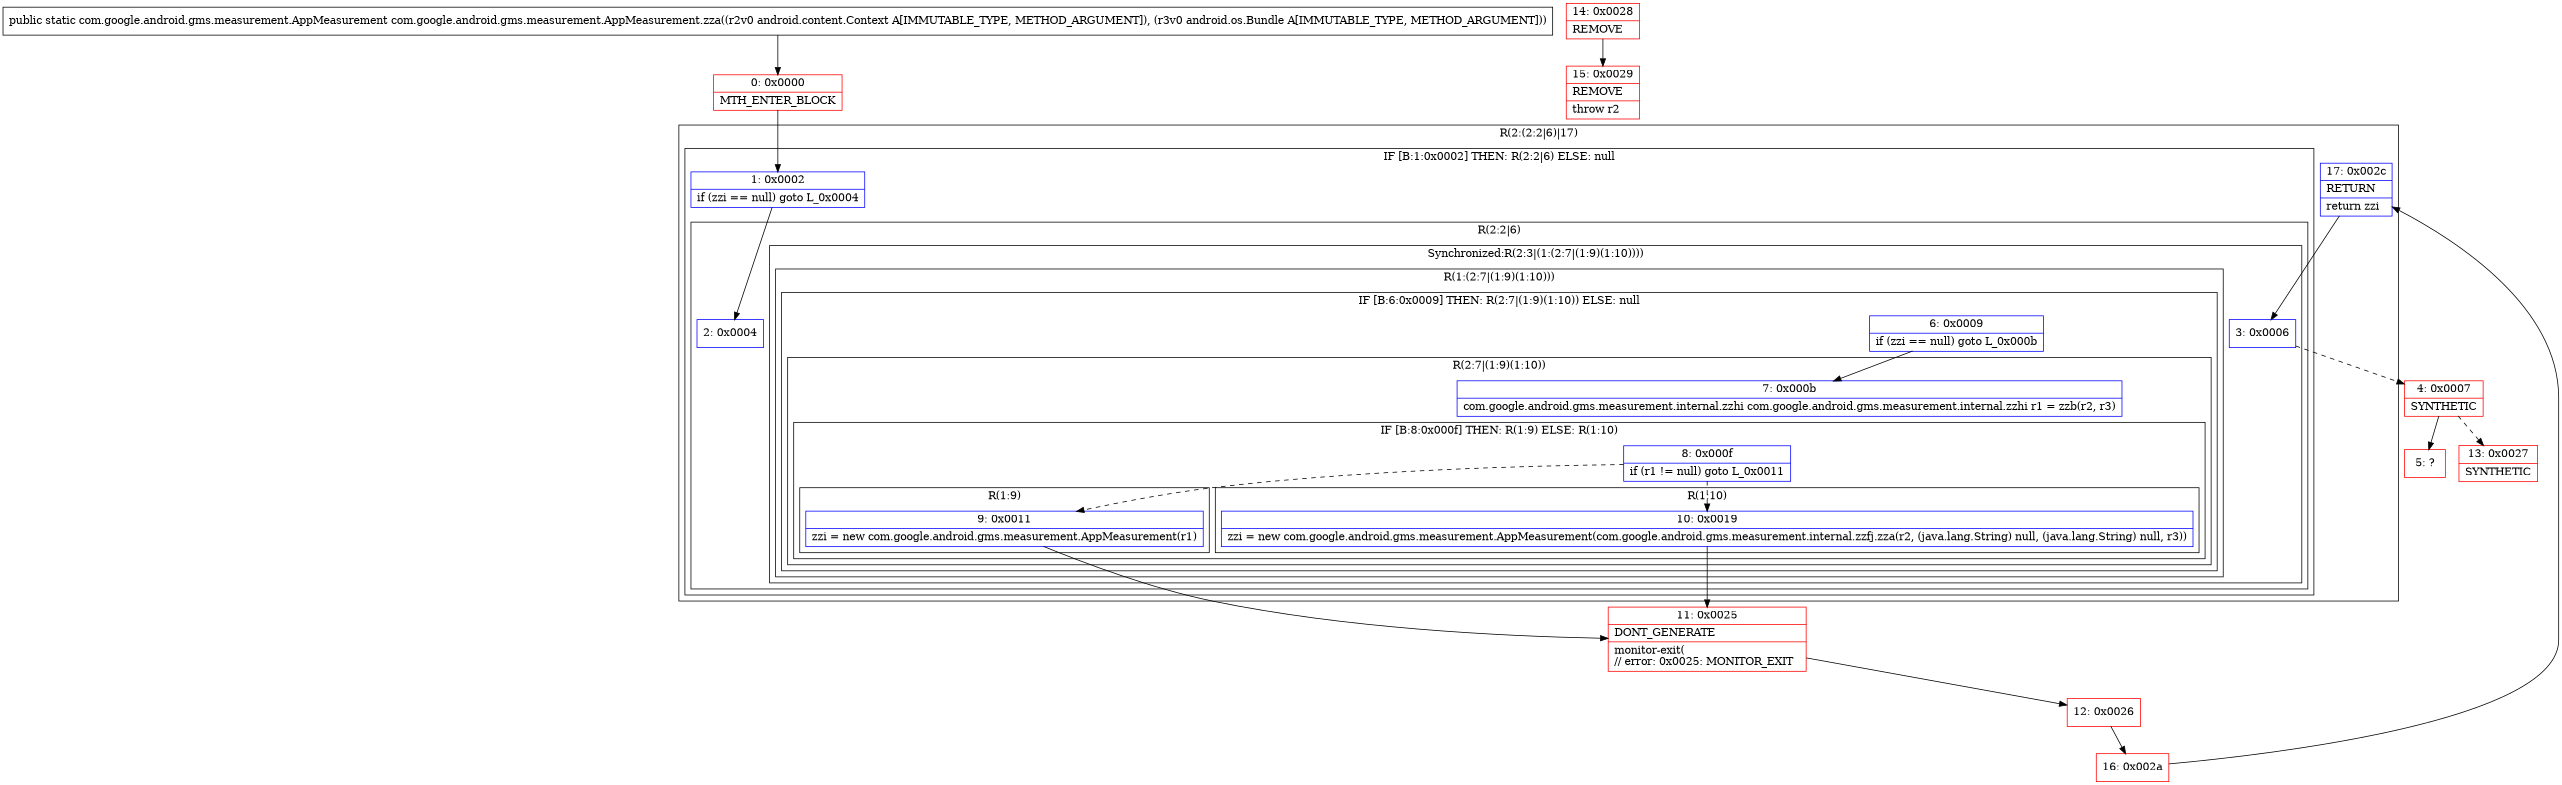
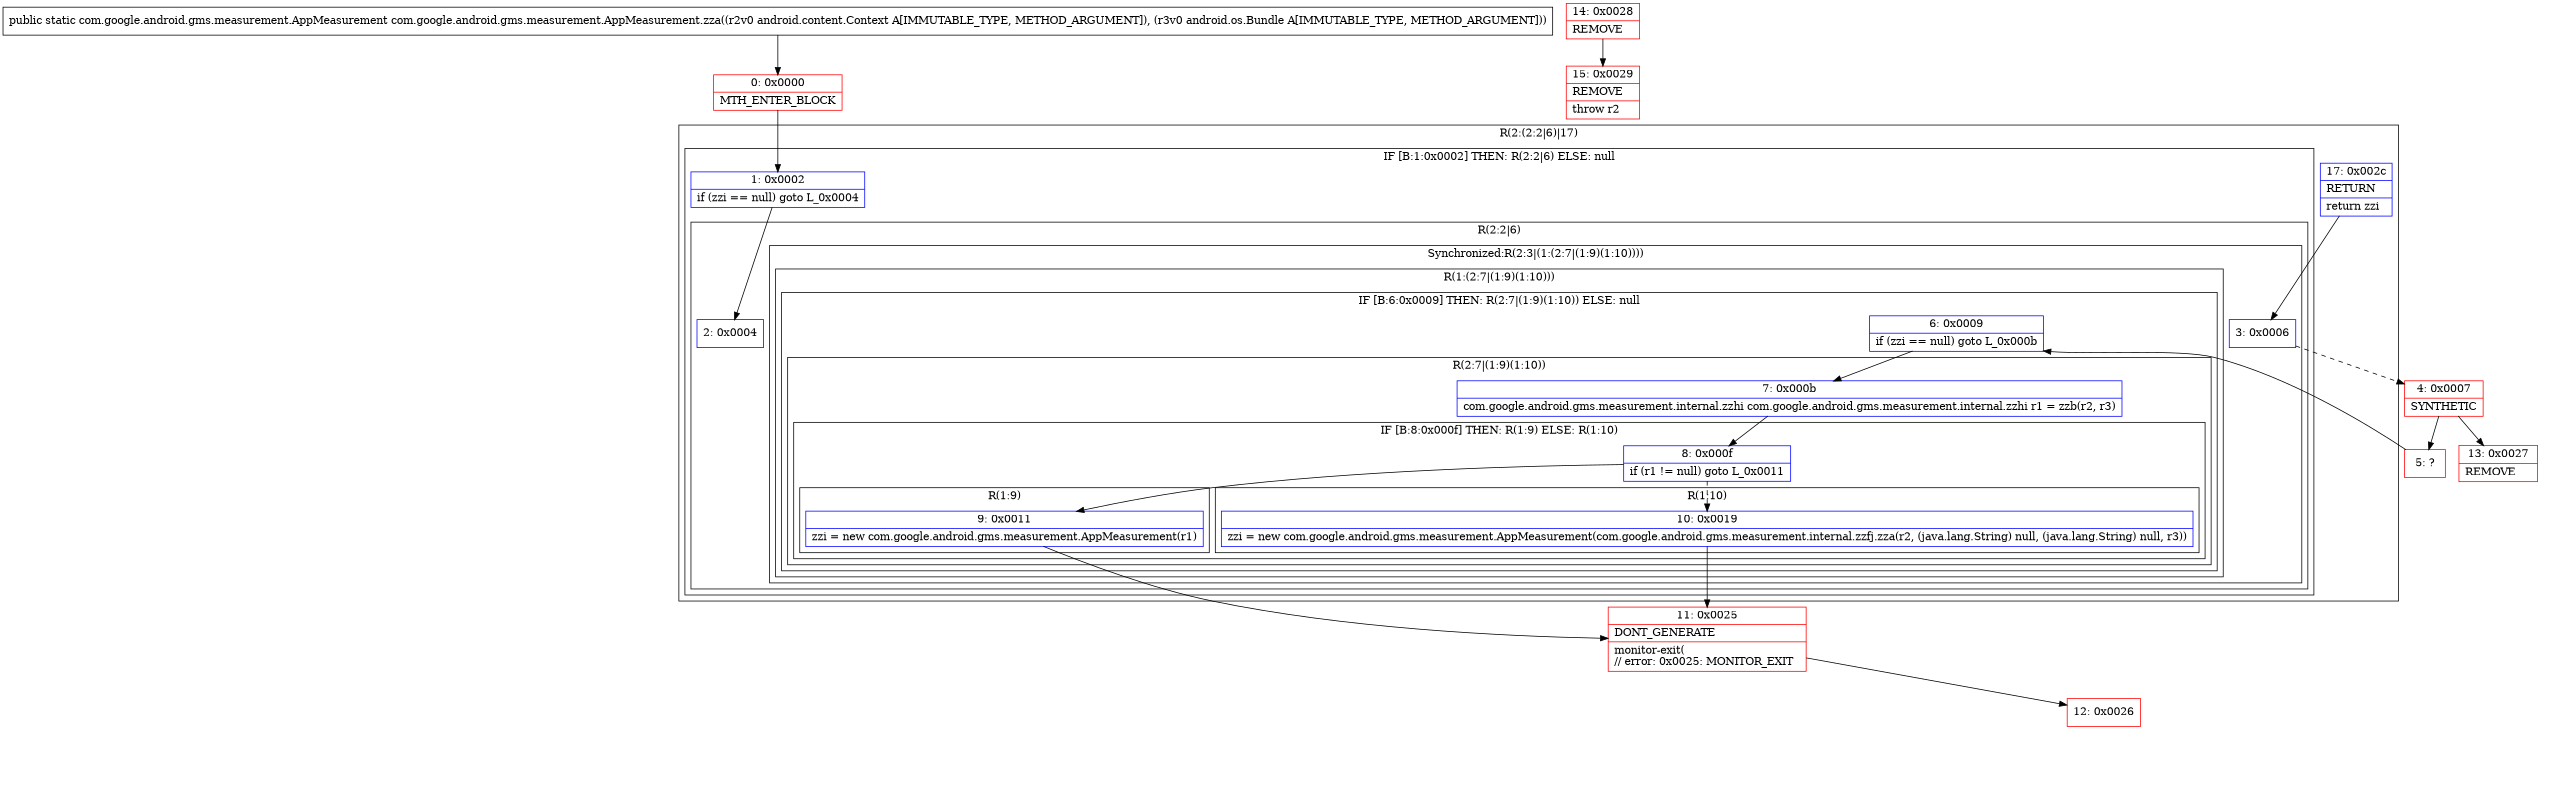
  digraph {
    node [color=blue shape=record]
    n1 [label="{9\:\ 0x0011|zzi = new com.google.android.gms.measurement.AppMeasurement(r1)\l}"]
    n2 [label="{10\:\ 0x0019|zzi = new com.google.android.gms.measurement.AppMeasurement(com.google.android.gms.measurement.internal.zzfj.zza(r2, (java.lang.String) null, (java.lang.String) null, r3))\l}"]
    n3 [label="{8\:\ 0x000f|if (r1 != null) goto L_0x0011\l}"]
    n4 [label="{7\:\ 0x000b|com.google.android.gms.measurement.internal.zzhi com.google.android.gms.measurement.internal.zzhi r1 = zzb(r2, r3)\l}"]
    n5 [label="{6\:\ 0x0009|if (zzi == null) goto L_0x000b\l}"]
    n6 [label="{3\:\ 0x0006}"]
    n7 [label="{2\:\ 0x0004}"]
    n8 [label="{1\:\ 0x0002|if (zzi == null) goto L_0x0004\l}"]
    n9 [label="{17\:\ 0x002c|RETURN\l|return zzi\l}"]
    n10 [color=red label="{11\:\ 0x0025|DONT_GENERATE\l|monitor\-exit(\l\/\/ error: 0x0025: MONITOR_EXIT  \l}"]
    n11 [color=red label="{4\:\ 0x0007|SYNTHETIC\l}"]
-   n12 [color=red label="{16\:\ 0x002a}"]
    n13 [color=red label="{5\:\ ?}"]
-   n14 [color=red label="{13\:\ 0x0027|SYNTHETIC\l}"]
+   n14 [color=red label="{13\:\ 0x0027|REMOVE\l}"]
    n15 [color=red label="{12\:\ 0x0026}"]
    n16 [color=red label="{0\:\ 0x0000|MTH_ENTER_BLOCK\l}"]
    n17 [color=red label="{14\:\ 0x0028|REMOVE\l}"]
    n18 [color=red label="{15\:\ 0x0029|REMOVE\l|throw r2\l}"]
    n19 [label="{public static com.google.android.gms.measurement.AppMeasurement com.google.android.gms.measurement.AppMeasurement.zza((r2v0 android.content.Context A[IMMUTABLE_TYPE, METHOD_ARGUMENT]), (r3v0 android.os.Bundle A[IMMUTABLE_TYPE, METHOD_ARGUMENT])) }" color=""]
    subgraph cluster_1 {
      label="R(2:(2:2|6)|17)"
      n9
      subgraph cluster_2 {
        label="IF [B:1:0x0002] THEN: R(2:2|6) ELSE: null"
        n8
        subgraph cluster_3 {
          label="R(2:2|6)"
          n7
          subgraph cluster_4 {
            label="Synchronized:R(2:3|(1:(2:7|(1:9)(1:10))))"
            n6
            subgraph cluster_5 {
              label="R(1:(2:7|(1:9)(1:10)))"
              subgraph cluster_6 {
                label="IF [B:6:0x0009] THEN: R(2:7|(1:9)(1:10)) ELSE: null"
                n5
                subgraph cluster_7 {
                  label="R(2:7|(1:9)(1:10))"
                  n4
                  subgraph cluster_8 {
                    label="IF [B:8:0x000f] THEN: R(1:9) ELSE: R(1:10)"
                    n3
                    subgraph cluster_9 {
                      label="R(1:9)"
                      n1
                    }
                    subgraph cluster_10 {
                      label="R(1:10)"
                      n2
                    }
                  }
                }
              }
            }
          }
        }
      }
    }
    n1 -> n10
    n2 -> n10
-   n3 -> n1 [style=dashed]
+   n3 -> n1
    n3 -> n2 [style=dashed]
+   n4 -> n3
    n5 -> n4
    n6 -> n11 [style=dashed]
    n8 -> n7
    n9 -> n6
    n10 -> n15
    n11 -> n13
-   n11 -> n14 [style=dashed]
-   n12 -> n9
-   n15 -> n12
+   n11 -> n14
+   n13 -> n5
    n16 -> n8
    n17 -> n18
    n19 -> n16
  }
